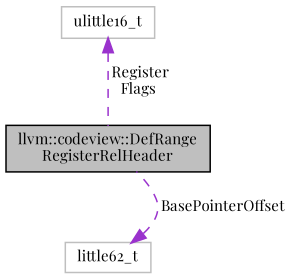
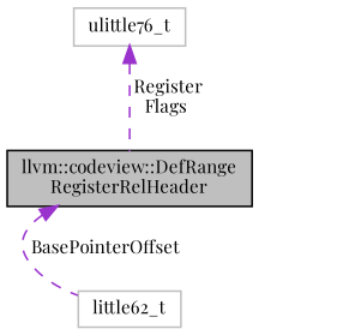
  digraph {
    fontname="Playfair Display"
    node [color=grey75 fontname="Playfair Display" fontsize=10 shape=record]
    edge [color=darkorchid3 dir=back fontname="Playfair Display" fontsize=10 labelfontname=Helvetica labelfontsize=10 style=dashed]
    n1 [color=black fillcolor=grey75 fontcolor=black height=0.2 label="llvm::codeview::DefRange\lRegisterRelHeader" style=filled width=0.4]
    n2 [height=0.2 label=little62_t width=0.4]
-   n3 [height=0.2 label=ulittle16_t width=0.4]
-   n2 -> n1 [label=" BasePointerOffset"]
+   n3 [height=0.2 label=ulittle76_t width=0.4]
+   n1 -> n2 [label=" BasePointerOffset"]
    n3 -> n1 [label=" Register\nFlags"]
  }
